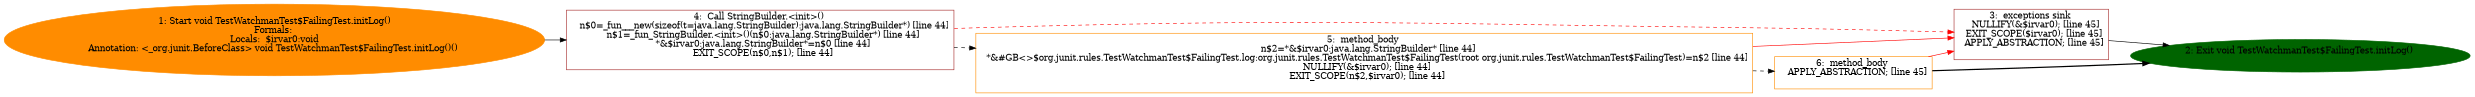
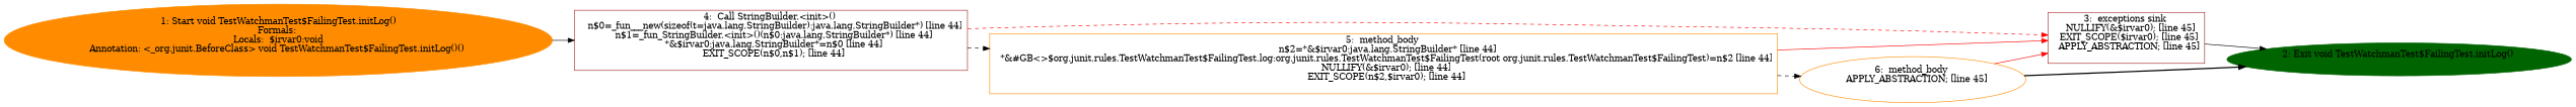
  digraph {
    rankdir=LR
    node [color=darkorange shape=box]
    edge [style=solid]
    n1 [label="1: Start void TestWatchmanTest$FailingTest.initLog()\nFormals: \nLocals:  $irvar0:void\nAnnotation: <_org.junit.BeforeClass> void TestWatchmanTest$FailingTest.initLog()() \n  " style=filled shape=""]
    n2 [label="4:  Call StringBuilder.<init>() \n   n$0=_fun___new(sizeof(t=java.lang.StringBuilder):java.lang.StringBuilder*) [line 44]\n  n$1=_fun_StringBuilder.<init>()(n$0:java.lang.StringBuilder*) [line 44]\n  *&$irvar0:java.lang.StringBuilder*=n$0 [line 44]\n  EXIT_SCOPE(n$0,n$1); [line 44]\n " color=brown]
    n3 [label="3:  exceptions sink \n   NULLIFY(&$irvar0); [line 45]\n  EXIT_SCOPE($irvar0); [line 45]\n  APPLY_ABSTRACTION; [line 45]\n " color=brown]
    n4 [label="5:  method_body \n   n$2=*&$irvar0:java.lang.StringBuilder* [line 44]\n  *&#GB<>$org.junit.rules.TestWatchmanTest$FailingTest.log:org.junit.rules.TestWatchmanTest$FailingTest(root org.junit.rules.TestWatchmanTest$FailingTest)=n$2 [line 44]\n  NULLIFY(&$irvar0); [line 44]\n  EXIT_SCOPE(n$2,$irvar0); [line 44]\n "]
    n5 [color=darkgreen label="2: Exit void TestWatchmanTest$FailingTest.initLog() \n  " style=filled shape=""]
-   n6 [label="6:  method_body \n   APPLY_ABSTRACTION; [line 45]\n "]
+   n6 [label="6:  method_body \n   APPLY_ABSTRACTION; [line 45]\n " shape=ellipse]
    n1 -> n2
    n2 -> n3 [color=red style=dashed]
    n2 -> n4 [style=dashed]
    n3 -> n5
    n4 -> n3 [color=red]
    n4 -> n6 [style=dashed]
    n6 -> n3 [color=red]
    n6 -> n5 [style=bold]
  }
